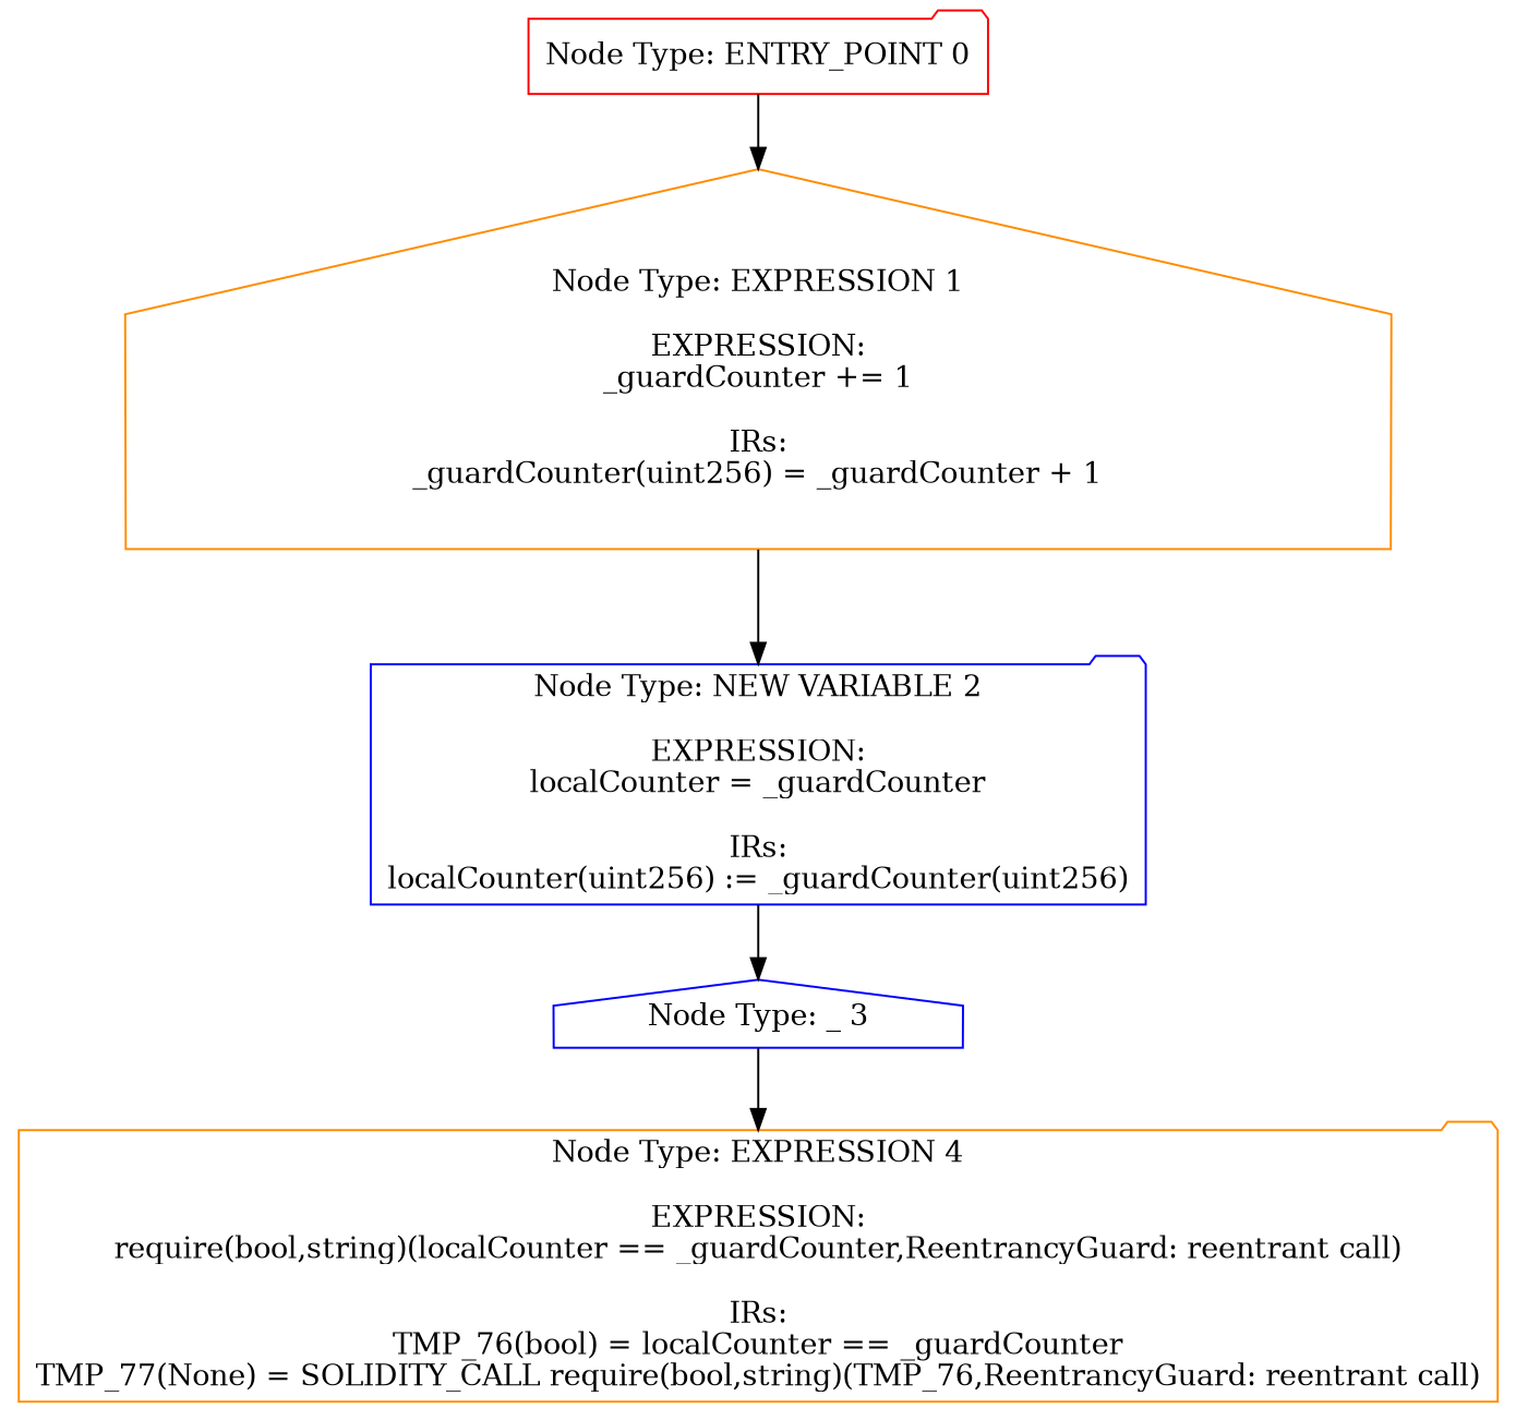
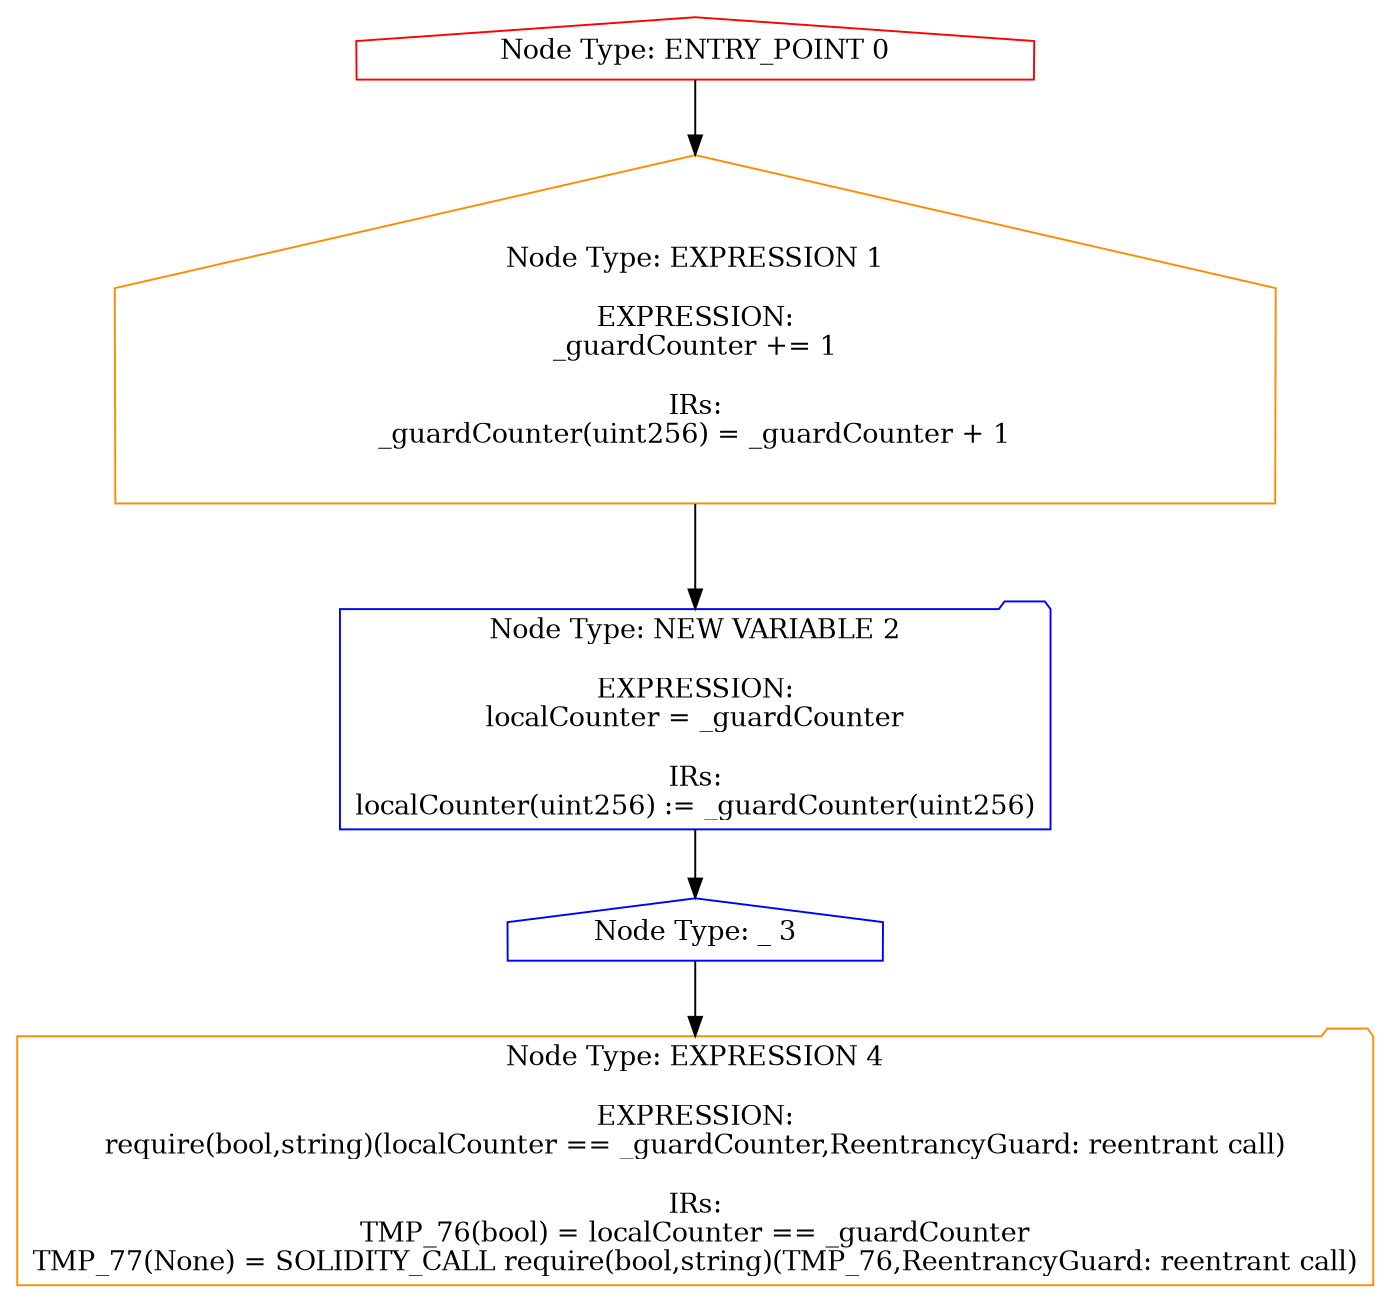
  digraph {
    fontname="DejaVu Serif"
    node [color=darkorange shape=house fontname="DejaVu Serif"]
    edge [fontname="DejaVu Serif"]
-   n1 [label="Node Type: ENTRY_POINT 0\n" color=red shape=folder]
+   n1 [label="Node Type: ENTRY_POINT 0\n" color=red]
    n2 [label="Node Type: EXPRESSION 1\n\nEXPRESSION:\n_guardCounter += 1\n\nIRs:\n_guardCounter(uint256) = _guardCounter + 1"]
    n3 [label="Node Type: NEW VARIABLE 2\n\nEXPRESSION:\nlocalCounter = _guardCounter\n\nIRs:\nlocalCounter(uint256) := _guardCounter(uint256)" color=blue shape=folder]
    n4 [label="Node Type: _ 3\n" color=blue]
    n5 [label="Node Type: EXPRESSION 4\n\nEXPRESSION:\nrequire(bool,string)(localCounter == _guardCounter,ReentrancyGuard: reentrant call)\n\nIRs:\nTMP_76(bool) = localCounter == _guardCounter\nTMP_77(None) = SOLIDITY_CALL require(bool,string)(TMP_76,ReentrancyGuard: reentrant call)" shape=folder]
    n1 -> n2
    n2 -> n3
    n3 -> n4
    n4 -> n5
  }
